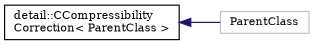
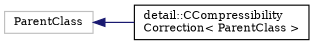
  digraph {
    rankdir=LR
    fontname="DejaVu Serif"
    node [fillcolor=white fontname="DejaVu Serif" fontsize=10 shape=record style=filled]
    n1 [color=grey75 height=0.2 label=ParentClass width=0.4]
    n2 [color=black height=0.2 label="detail::CCompressibility\lCorrection\< ParentClass \>" width=0.4]
-   n2 -> n1 [color=midnightblue dir=back fontname="DejaVu Serif" fontsize=10 labelfontname=Helvetica labelfontsize=10 style=solid]
+   n1 -> n2 [color=midnightblue dir=back fontname="DejaVu Serif" fontsize=10 labelfontname=Helvetica labelfontsize=10 style=solid]
  }
